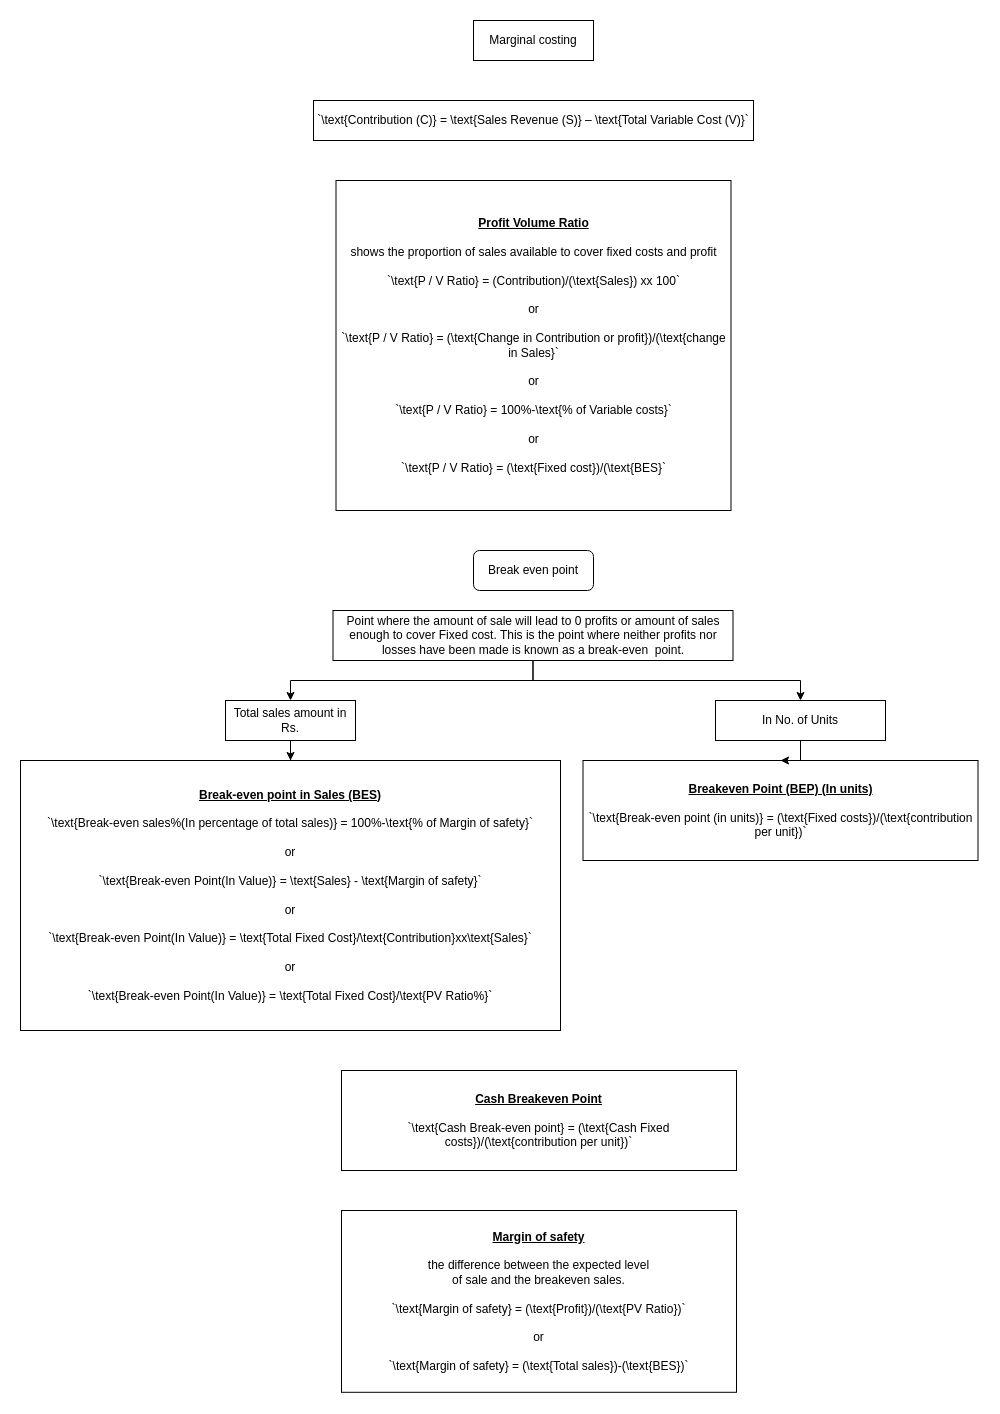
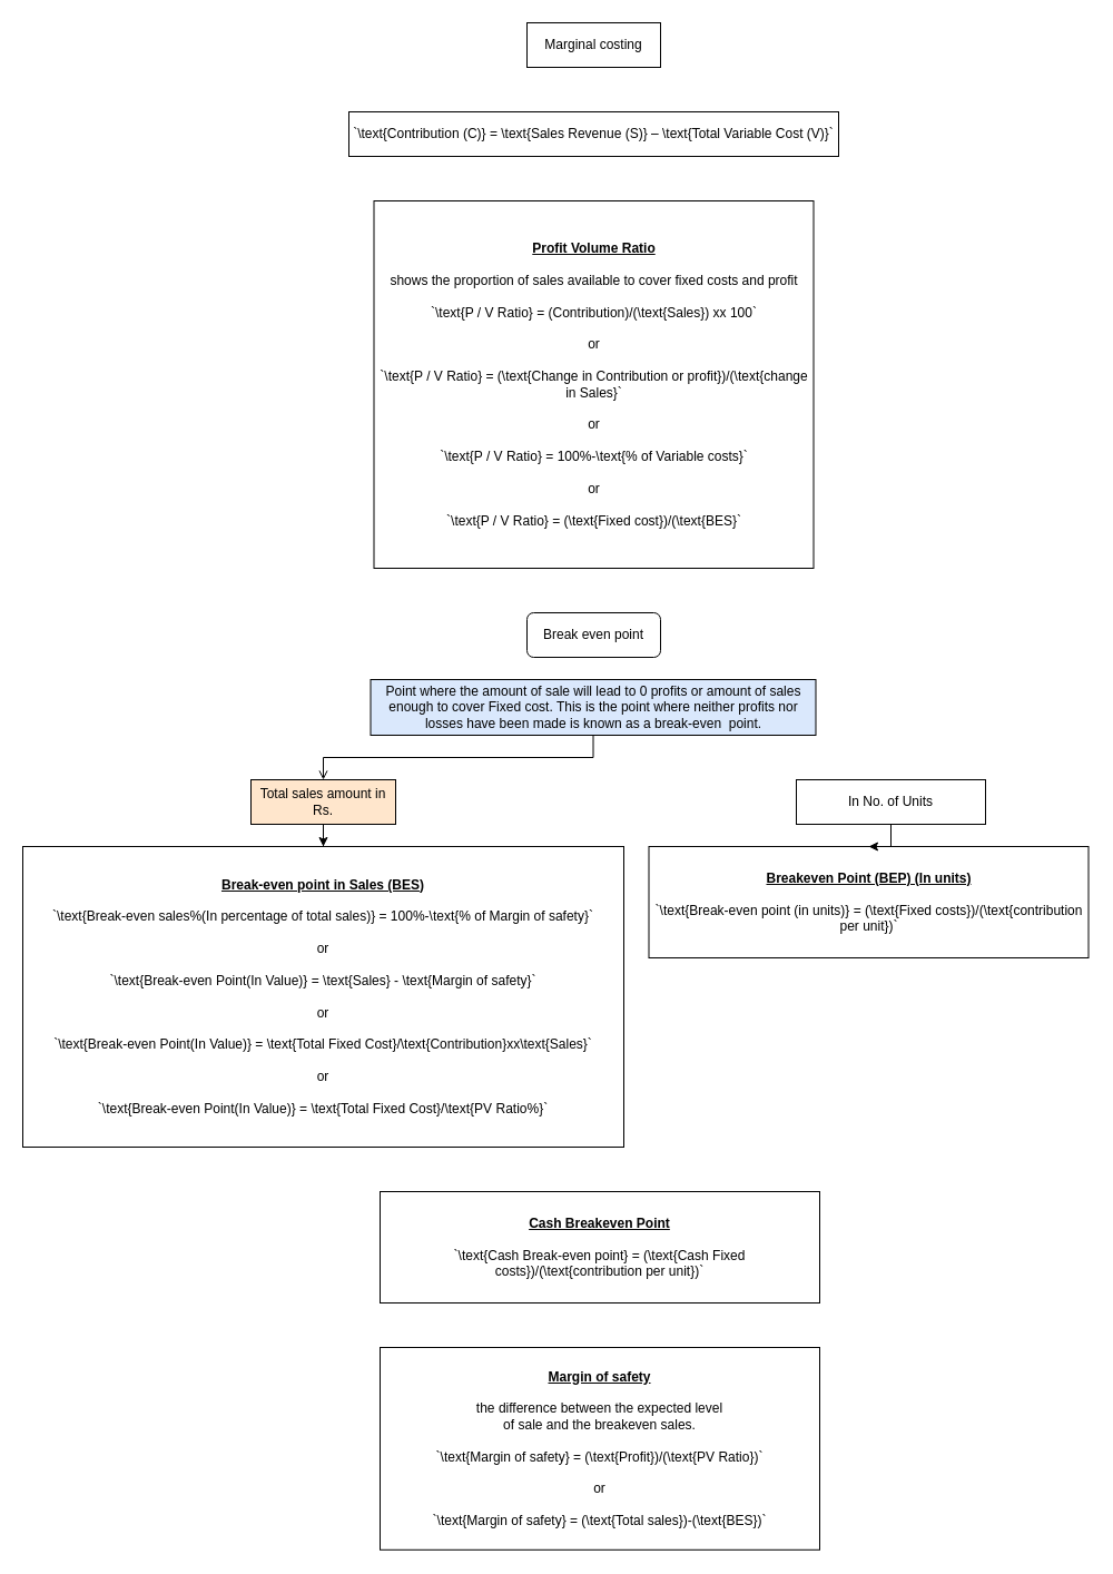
  <mxCell id="0" />
  <mxCell id="1" parent="0" />
  <mxCell id="2" value="Marginal costing" style="whiteSpace=wrap;html=1;rounded=0;" parent="1" vertex="1"><mxGeometry x="473" width="120" height="40" as="geometry" y="20" /></mxCell>
  <mxCell id="3" value="`\text{Contribution (C)} = \text{Sales Revenue (S)} – \text{Total Variable Cost (V)}`" style="rounded=0;whiteSpace=wrap;html=1;" parent="1" vertex="1"><mxGeometry x="313" y="100" width="440" height="40" as="geometry" /></mxCell>
  <mxCell id="4" value="&lt;div&gt;&lt;u&gt;&lt;b&gt;Profit Volume Ratio&lt;/b&gt;&lt;/u&gt;&lt;/div&gt;&lt;div&gt;&lt;u&gt;&lt;b&gt;&lt;br&gt;&lt;/b&gt;&lt;/u&gt;&lt;/div&gt;&lt;div&gt;shows the proportion of sales available to cover fixed costs and profit&lt;u&gt;&lt;b&gt;&lt;br&gt;&lt;/b&gt;&lt;/u&gt;&lt;/div&gt;&lt;div&gt;&lt;br&gt;&lt;/div&gt;&lt;div&gt;`\text{P / V Ratio} = (Contribution)/(\text{Sales}) xx 100`&lt;/div&gt;&lt;div&gt;&lt;br&gt;&lt;/div&gt;&lt;div&gt;or&lt;/div&gt;&lt;div&gt;&lt;br&gt;&lt;/div&gt;&lt;div&gt;`\text{P / V Ratio} = (\text{Change in Contribution or profit})/(\text{change in Sales}`&lt;/div&gt;&lt;div&gt;&lt;br&gt;&lt;/div&gt;&lt;div&gt;or&lt;br&gt;&lt;/div&gt;&lt;div&gt;&lt;br&gt;&lt;/div&gt;&lt;div&gt;&lt;div&gt;`\text{P / V Ratio} = 100%-\text{% of Variable costs}`&lt;/div&gt;&lt;div&gt;&lt;br&gt;&lt;/div&gt;&lt;div&gt;or&lt;/div&gt;&lt;div&gt;&lt;br&gt;&lt;/div&gt;&lt;div&gt;`\text{P / V Ratio} = (\text{Fixed cost})/(\text{BES}`&lt;br&gt;&lt;/div&gt;&lt;/div&gt;" style="rounded=0;whiteSpace=wrap;html=1;" parent="1" vertex="1"><mxGeometry x="335.5" y="180" width="395" height="330" as="geometry" /></mxCell>
  <mxCell id="5" value="&lt;div&gt;&lt;u&gt;&lt;b&gt;Breakeven Point (BEP) (In units)&lt;br&gt;&lt;/b&gt;&lt;/u&gt;&lt;/div&gt;&lt;div&gt;&lt;br&gt;&lt;/div&gt;&lt;div&gt;`\text{Break-even point (in units)} = (\text{Fixed costs})/(\text{contribution per unit})`&lt;/div&gt;" style="rounded=0;whiteSpace=wrap;html=1;" parent="1" vertex="1"><mxGeometry x="582.5" y="760" width="395" height="100" as="geometry" /></mxCell>
  <mxCell id="6" value="&lt;div&gt;&lt;u&gt;&lt;b&gt;Cash Breakeven Point&lt;/b&gt;&lt;/u&gt;&lt;/div&gt;&lt;div&gt;&lt;br&gt;&lt;/div&gt;`\text{Cash Break-even point} = (\text{Cash Fixed costs})/(\text{contribution per unit})`" style="rounded=0;whiteSpace=wrap;html=1;" parent="1" vertex="1"><mxGeometry x="341" y="1070" width="395" height="100" as="geometry" /></mxCell>
  <mxCell id="7" value="&lt;div&gt;&lt;u&gt;&lt;b&gt;Margin of safety&lt;/b&gt;&lt;/u&gt;&lt;/div&gt;&lt;div&gt;&lt;br&gt;&lt;/div&gt;&lt;div&gt;the difference between the expected level &lt;br&gt;of sale and the breakeven sales.&lt;/div&gt;&lt;div&gt;&lt;br&gt;&lt;/div&gt;&lt;div&gt;`\text{Margin of safety} = (\text{Profit})/(\text{PV Ratio})`&lt;/div&gt;&lt;div&gt;&lt;br&gt;&lt;/div&gt;&lt;div&gt;or&lt;/div&gt;&lt;div&gt;&lt;br&gt;&lt;/div&gt;&lt;div&gt;`\text{Margin of safety} = (\text{Total sales})-(\text{BES})`&lt;br&gt;&lt;/div&gt;" style="rounded=0;whiteSpace=wrap;html=1;" parent="1" vertex="1"><mxGeometry x="341" y="1210" width="395" height="181.79" as="geometry" /></mxCell>
  <mxCell id="8" value="&lt;div&gt;&lt;u&gt;&lt;b&gt;Break-even point in Sales (BES)&lt;br&gt;&lt;/b&gt;&lt;/u&gt;&lt;/div&gt;&lt;div&gt;&lt;br&gt;&lt;/div&gt;&lt;div&gt;`\text{Break-even sales%(In percentage of total sales)} = 100%-\text{% of Margin of safety}`&lt;/div&gt;&lt;div&gt;&lt;br&gt;&lt;/div&gt;&lt;div&gt;or&lt;/div&gt;&lt;div&gt;&lt;br&gt;&lt;/div&gt;&lt;div&gt;`\text{Break-even Point(In Value)} = \text{Sales} - \text{Margin of safety}`&lt;br&gt;&lt;/div&gt;&lt;div&gt;&lt;br&gt;&lt;/div&gt;&lt;div&gt;or&lt;/div&gt;&lt;div&gt;&lt;br&gt;&lt;/div&gt;&lt;div&gt;`\text{Break-even Point(In Value)} = \text{Total Fixed Cost}/\text{Contribution}xx\text{Sales}`&lt;br&gt;&lt;/div&gt;&lt;div&gt;&lt;br&gt;&lt;/div&gt;&lt;div&gt;or&lt;/div&gt;&lt;div&gt;&lt;br&gt;&lt;/div&gt;`\text{Break-even Point(In Value)} = \text{Total Fixed Cost}/\text{PV Ratio%}`" style="rounded=0;whiteSpace=wrap;html=1;" parent="1" vertex="1"><mxGeometry x="20" y="760" width="540" height="270" as="geometry" /></mxCell>
  <mxCell id="9" value="Break even point" style="whiteSpace=wrap;html=1;rounded=1;" vertex="1" parent="1"><mxGeometry x="473" y="550" width="120" height="40" as="geometry" /></mxCell>
  <mxCell id="10" style="edgeStyle=orthogonalEdgeStyle;rounded=0;orthogonalLoop=1;jettySize=auto;html=1;" edge="1" parent="1" source="11" target="8"><mxGeometry relative="1" as="geometry" /></mxCell>
- <mxCell id="11" value="Total sales amount in Rs." style="rounded=0;whiteSpace=wrap;html=1;" vertex="1" parent="1"><mxGeometry x="225" y="700" width="130" height="40" as="geometry" /></mxCell>
+ <mxCell id="11" value="Total sales amount in Rs." style="rounded=0;whiteSpace=wrap;html=1;fillColor=#ffe6cc;" vertex="1" parent="1"><mxGeometry x="225" y="700" width="130" height="40" as="geometry" /></mxCell>
  <mxCell id="12" style="edgeStyle=orthogonalEdgeStyle;rounded=0;orthogonalLoop=1;jettySize=auto;html=1;" edge="1" parent="1" source="13" target="5"><mxGeometry relative="1" as="geometry" /></mxCell>
  <mxCell id="13" value="In No. of Units" style="rounded=0;whiteSpace=wrap;html=1;" vertex="1" parent="1"><mxGeometry x="715" y="700" width="170" height="40" as="geometry" /></mxCell>
- <mxCell id="14" style="edgeStyle=orthogonalEdgeStyle;rounded=0;orthogonalLoop=1;jettySize=auto;html=1;" edge="1" parent="1" source="16" target="11"><mxGeometry relative="1" as="geometry" /></mxCell>
- <mxCell id="15" style="edgeStyle=orthogonalEdgeStyle;rounded=0;orthogonalLoop=1;jettySize=auto;html=1;" edge="1" parent="1" source="16" target="13"><mxGeometry relative="1" as="geometry" /></mxCell>
- <mxCell id="16" value="Point where the amount of sale will lead to 0 profits or amount of sales enough to cover Fixed cost. This is the point where neither profits nor losses have been made is known as a break-even&amp;nbsp; point." style="rounded=0;whiteSpace=wrap;html=1;" vertex="1" parent="1"><mxGeometry x="332.5" y="610" width="400" height="50" as="geometry" /></mxCell>
+ <mxCell id="14" style="edgeStyle=orthogonalEdgeStyle;rounded=0;orthogonalLoop=1;jettySize=auto;html=1;endArrow=open;" edge="1" parent="1" source="16" target="11"><mxGeometry relative="1" as="geometry" /></mxCell>
+ <mxCell id="16" value="Point where the amount of sale will lead to 0 profits or amount of sales enough to cover Fixed cost. This is the point where neither profits nor losses have been made is known as a break-even&amp;nbsp; point." style="rounded=0;whiteSpace=wrap;html=1;fillColor=#dae8fc;" vertex="1" parent="1"><mxGeometry x="332.5" y="610" width="400" height="50" as="geometry" /></mxCell>
